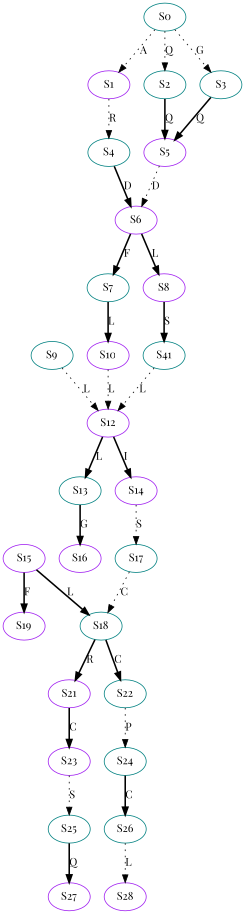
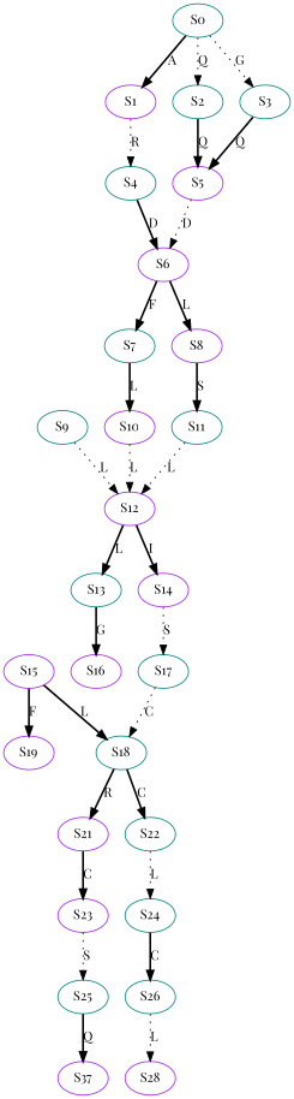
  strict digraph {
    fontname="Playfair Display"
    node [color=purple fontname="Playfair Display"]
    edge [fontname="Playfair Display" style=bold]
    S1
    S0 [color=teal]
    S2 [color=teal]
    S3 [color=teal]
    S4 [color=teal]
    S5
    S6
    S7 [color=teal]
    S8
    S10
-   S11 [color=teal label=S41]
+   S11 [color=teal]
    S12
    S9 [color=teal]
    S13 [color=teal]
    S14
    S16
    S17 [color=teal]
    S15
    S18 [color=teal]
    S19
    S21
    S22 [color=teal]
    S23
    S24 [color=teal]
    S25 [color=teal]
    S26 [color=teal]
-   S27
+   S27 [label=S37]
    S28
    S1 -> S4 [label=R style=dotted]
-   S0 -> S1 [label=A style=dotted]
+   S0 -> S1 [label=A]
    S0 -> S2 [label=Q style=dotted]
    S0 -> S3 [label=G style=dotted]
    S2 -> S5 [label=Q]
    S3 -> S5 [label=Q]
    S4 -> S6 [label=D]
    S5 -> S6 [label=D style=dotted]
    S6 -> S7 [label=F]
    S6 -> S8 [label=L]
    S7 -> S10 [label=L]
    S8 -> S11 [label=S]
    S10 -> S12 [label=L style=dotted]
    S11 -> S12 [label=L style=dotted]
    S12 -> S13 [label=L]
    S12 -> S14 [label=I]
    S9 -> S12 [label=L style=dotted]
    S13 -> S16 [label=G]
    S14 -> S17 [label=S style=dotted]
    S17 -> S18 [label=C style=dotted]
    S15 -> S18 [label=L]
    S15 -> S19 [label=F]
    S18 -> S21 [label=R]
    S18 -> S22 [label=C]
    S21 -> S23 [label=C]
-   S22 -> S24 [label=P style=dotted]
+   S22 -> S24 [label=L style=dotted]
    S23 -> S25 [label=S style=dotted]
    S24 -> S26 [label=C]
    S25 -> S27 [label=Q]
    S26 -> S28 [label=L style=dotted]
  }
